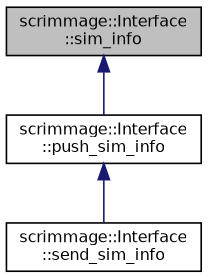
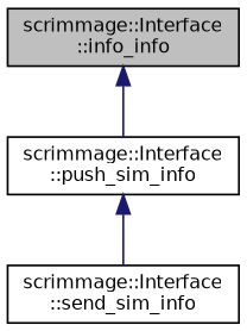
  digraph {
    rankdir=TB
    node [color=black fillcolor=white fontname=Helvetica fontsize=10 shape=record style=filled]
    edge [color=midnightblue dir=back fontname=Helvetica fontsize=10 labelfontname=Helvetica labelfontsize=10 style=solid]
-   n1 [fillcolor=grey75 fontcolor=black height=0.2 label="scrimmage::Interface\l::sim_info" width=0.4]
+   n1 [fillcolor=grey75 fontcolor=black height=0.2 label="scrimmage::Interface\l::info_info" width=0.4]
    n2 [height=0.2 label="scrimmage::Interface\l::push_sim_info" width=0.4]
    n3 [height=0.2 label="scrimmage::Interface\l::send_sim_info" width=0.4]
    n1 -> n2
    n2 -> n3
  }
